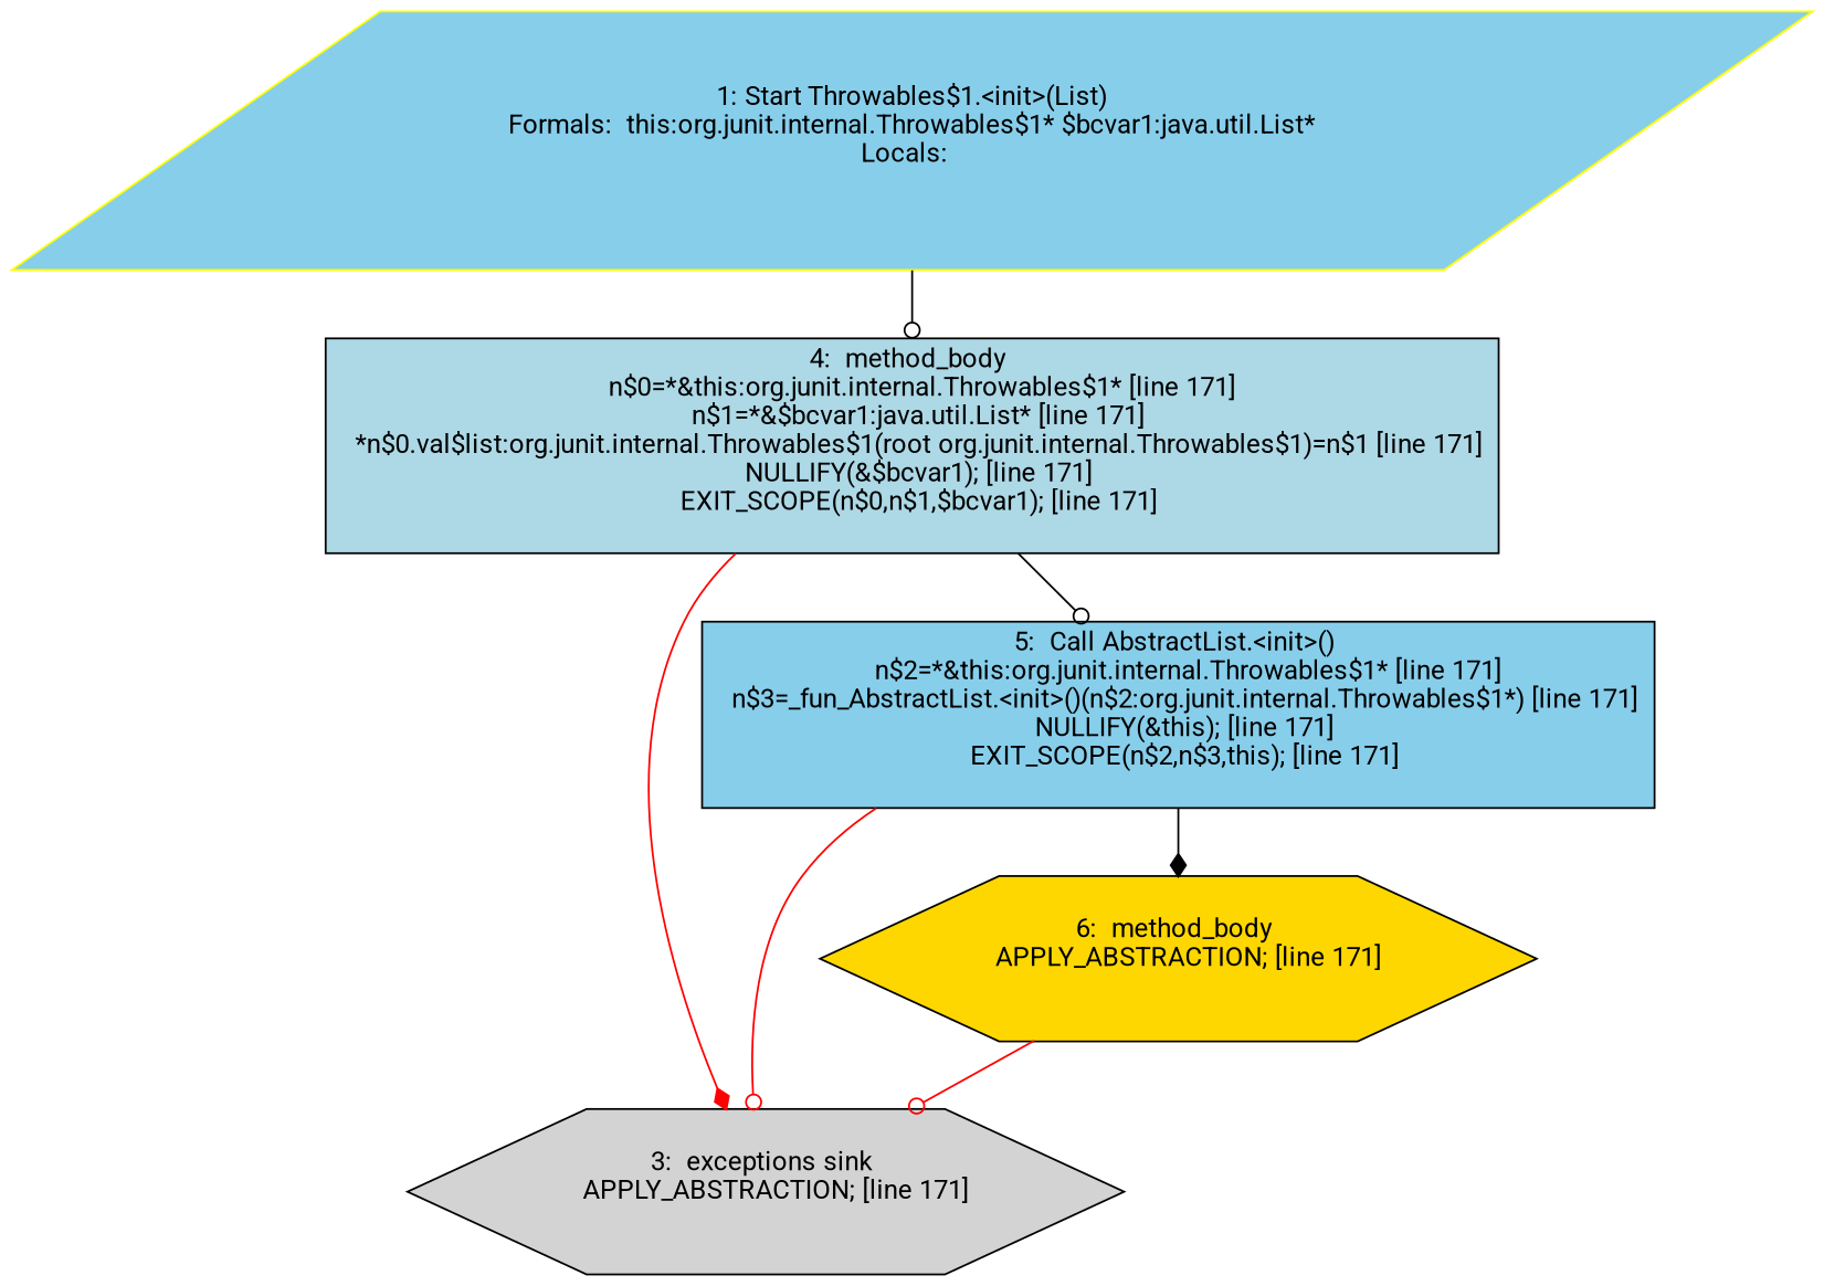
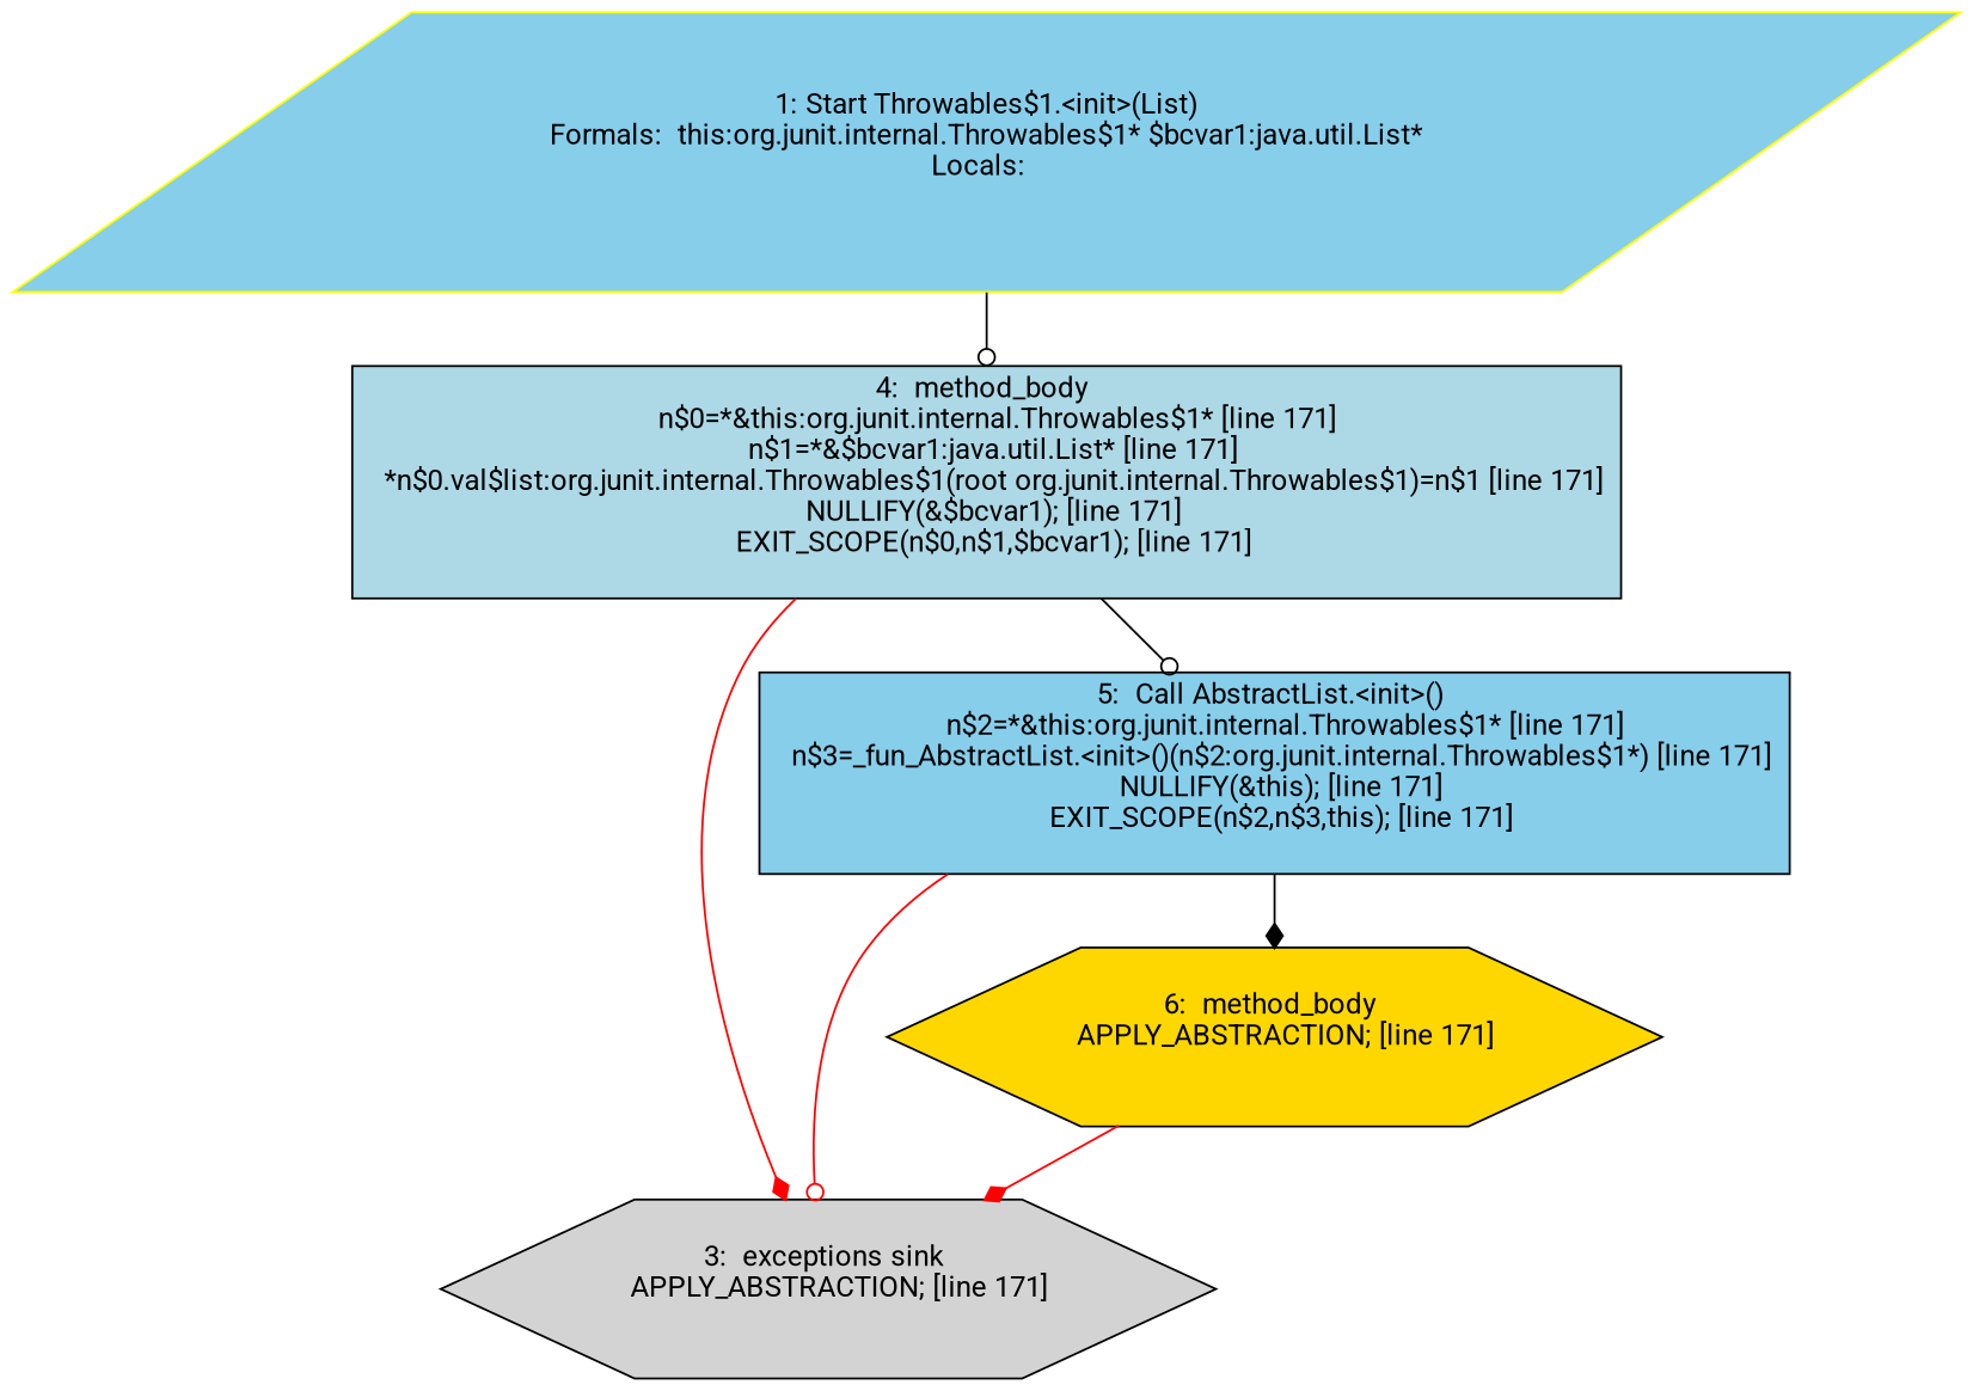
  digraph {
    fontname=Roboto
    node [fillcolor=skyblue fontname=Roboto shape=box style=filled]
    edge [arrowhead=odot fontname=Roboto]
    n1 [color=yellow label="1: Start Throwables$1.<init>(List)\nFormals:  this:org.junit.internal.Throwables$1* $bcvar1:java.util.List*\nLocals:  \n  " shape=parallelogram]
    n2 [fillcolor=lightblue label="4:  method_body \n   n$0=*&this:org.junit.internal.Throwables$1* [line 171]\n  n$1=*&$bcvar1:java.util.List* [line 171]\n  *n$0.val$list:org.junit.internal.Throwables$1(root org.junit.internal.Throwables$1)=n$1 [line 171]\n  NULLIFY(&$bcvar1); [line 171]\n  EXIT_SCOPE(n$0,n$1,$bcvar1); [line 171]\n "]
    n3 [fillcolor=lightgrey label="3:  exceptions sink \n   APPLY_ABSTRACTION; [line 171]\n " shape=hexagon]
    n4 [label="5:  Call AbstractList.<init>() \n   n$2=*&this:org.junit.internal.Throwables$1* [line 171]\n  n$3=_fun_AbstractList.<init>()(n$2:org.junit.internal.Throwables$1*) [line 171]\n  NULLIFY(&this); [line 171]\n  EXIT_SCOPE(n$2,n$3,this); [line 171]\n "]
    n5 [fillcolor=gold label="6:  method_body \n   APPLY_ABSTRACTION; [line 171]\n " shape=hexagon]
    n1 -> n2
    n2 -> n3 [arrowhead=diamond color=red]
    n2 -> n4
    n4 -> n3 [color=red]
    n4 -> n5 [arrowhead=diamond]
-   n5 -> n3 [color=red]
+   n5 -> n3 [arrowhead=diamond color=red]
  }
